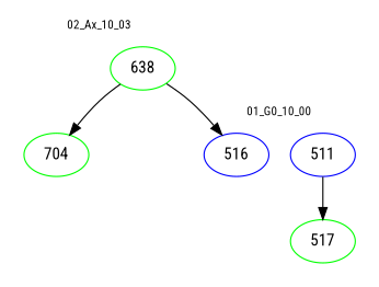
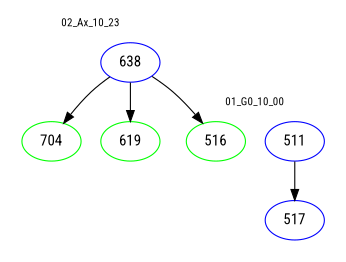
  digraph {
    fontname="Roboto Condensed"
    node [color=green fontname="Roboto Condensed"]
    edge [color=black fontname="Roboto Condensed"]
-   n1 [label=638]
+   n1 [color=blue label=638]
    n2 [label=704]
+   n3 [label=619]
    n4 [color=blue label=511]
-   n5 [color=blue label=516]
-   n6 [label=517]
+   n5 [label=516]
+   n6 [color=blue label=517]
    subgraph cluster_1 {
      color=white
      fontsize=10
-     label="02_Ax_10_03"
+     label="02_Ax_10_23"
      n1
      n2
+     n3
    }
    subgraph cluster_2 {
      color=white
      fontsize=10
      label="01_G0_10_00"
      n4
      n5
      n6
    }
    n1 -> n2
+   n1 -> n3
    n1 -> n5
    n4 -> n6
  }
